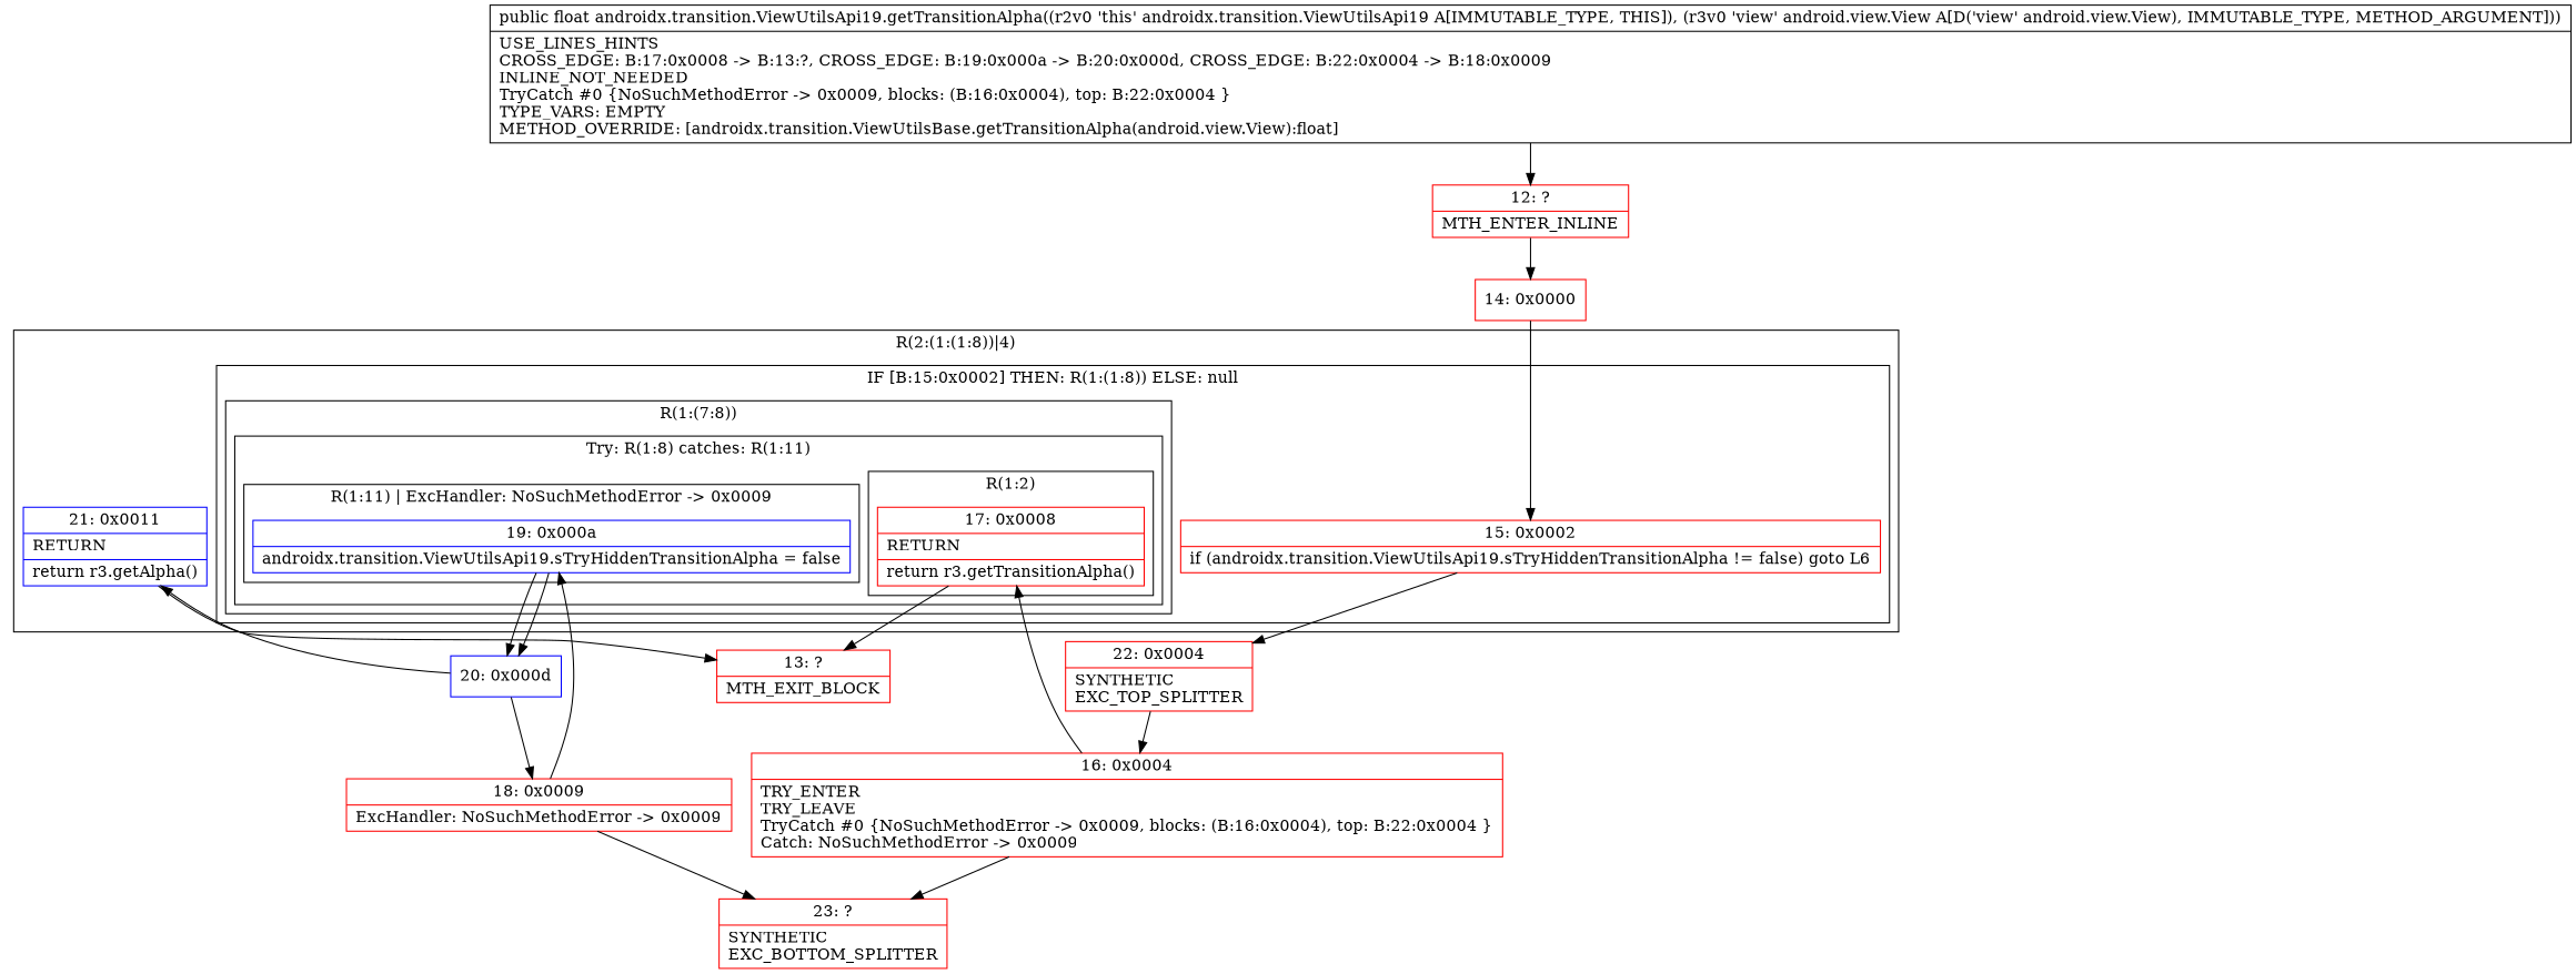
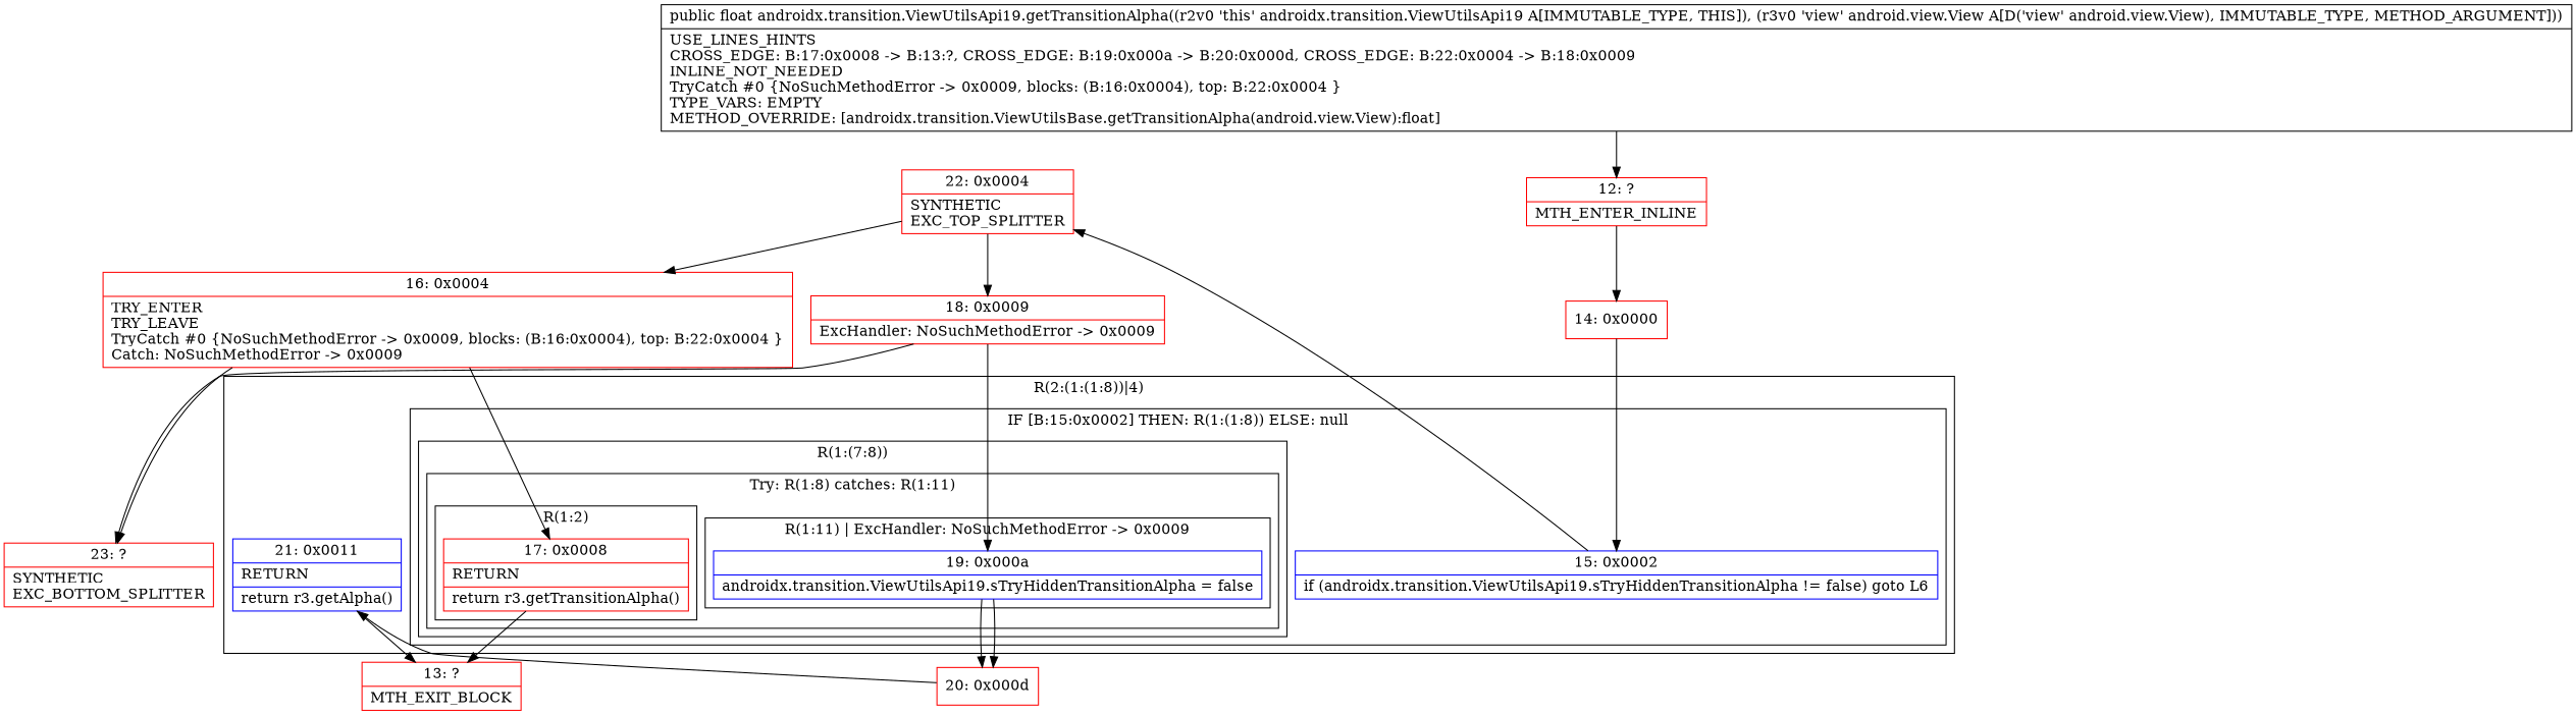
  digraph {
    node [color=red shape=record]
    n1 [label="{17\:\ 0x0008|RETURN\l|return r3.getTransitionAlpha()\l}"]
    n2 [color=blue label="{19\:\ 0x000a|androidx.transition.ViewUtilsApi19.sTryHiddenTransitionAlpha = false\l}"]
-   n3 [label="{15\:\ 0x0002|if (androidx.transition.ViewUtilsApi19.sTryHiddenTransitionAlpha != false) goto L6\l}"]
+   n3 [color=blue label="{15\:\ 0x0002|if (androidx.transition.ViewUtilsApi19.sTryHiddenTransitionAlpha != false) goto L6\l}"]
    n4 [color=blue label="{21\:\ 0x0011|RETURN\l|return r3.getAlpha()\l}"]
    n5 [label="{13\:\ ?|MTH_EXIT_BLOCK\l}"]
-   n6 [color=blue label="{20\:\ 0x000d}"]
+   n6 [label="{20\:\ 0x000d}"]
    n7 [label="{22\:\ 0x0004|SYNTHETIC\lEXC_TOP_SPLITTER\l}"]
    n8 [label="{16\:\ 0x0004|TRY_ENTER\lTRY_LEAVE\lTryCatch #0 \{NoSuchMethodError \-\> 0x0009, blocks: (B:16:0x0004), top: B:22:0x0004 \}\lCatch: NoSuchMethodError \-\> 0x0009\l}"]
    n9 [label="{18\:\ 0x0009|ExcHandler: NoSuchMethodError \-\> 0x0009\l}"]
    n10 [label="{12\:\ ?|MTH_ENTER_INLINE\l}"]
    n11 [label="{14\:\ 0x0000}"]
    n12 [label="{23\:\ ?|SYNTHETIC\lEXC_BOTTOM_SPLITTER\l}"]
    n13 [label="{public float androidx.transition.ViewUtilsApi19.getTransitionAlpha((r2v0 'this' androidx.transition.ViewUtilsApi19 A[IMMUTABLE_TYPE, THIS]), (r3v0 'view' android.view.View A[D('view' android.view.View), IMMUTABLE_TYPE, METHOD_ARGUMENT]))  | USE_LINES_HINTS\lCROSS_EDGE: B:17:0x0008 \-\> B:13:?, CROSS_EDGE: B:19:0x000a \-\> B:20:0x000d, CROSS_EDGE: B:22:0x0004 \-\> B:18:0x0009\lINLINE_NOT_NEEDED\lTryCatch #0 \{NoSuchMethodError \-\> 0x0009, blocks: (B:16:0x0004), top: B:22:0x0004 \}\lTYPE_VARS: EMPTY\lMETHOD_OVERRIDE: [androidx.transition.ViewUtilsBase.getTransitionAlpha(android.view.View):float]\l}" color=""]
    subgraph cluster_1 {
      label="R(2:(1:(1:8))|4)"
      n4
      subgraph cluster_2 {
        label="IF [B:15:0x0002] THEN: R(1:(1:8)) ELSE: null"
        n3
        subgraph cluster_3 {
          label="R(1:(7:8))"
          subgraph cluster_4 {
            label="Try: R(1:8) catches: R(1:11)"
            subgraph cluster_5 {
              label="R(1:2)"
              n1
            }
            subgraph cluster_6 {
              label="R(1:11) | ExcHandler: NoSuchMethodError \-\> 0x0009\l"
              n2
            }
          }
        }
      }
    }
    subgraph cluster_7 {
      label="R(1:11) | ExcHandler: NoSuchMethodError \-\> 0x0009\l"
    }
    n1 -> n5
    n2 -> n6
    n2 -> n6
    n3 -> n7
    n4 -> n5
    n6 -> n4
    n7 -> n8
-   n6 -> n9
+   n7 -> n9
    n8 -> n1
    n8 -> n12
    n9 -> n2
    n9 -> n12
    n10 -> n11
    n11 -> n3
    n13 -> n10
  }
